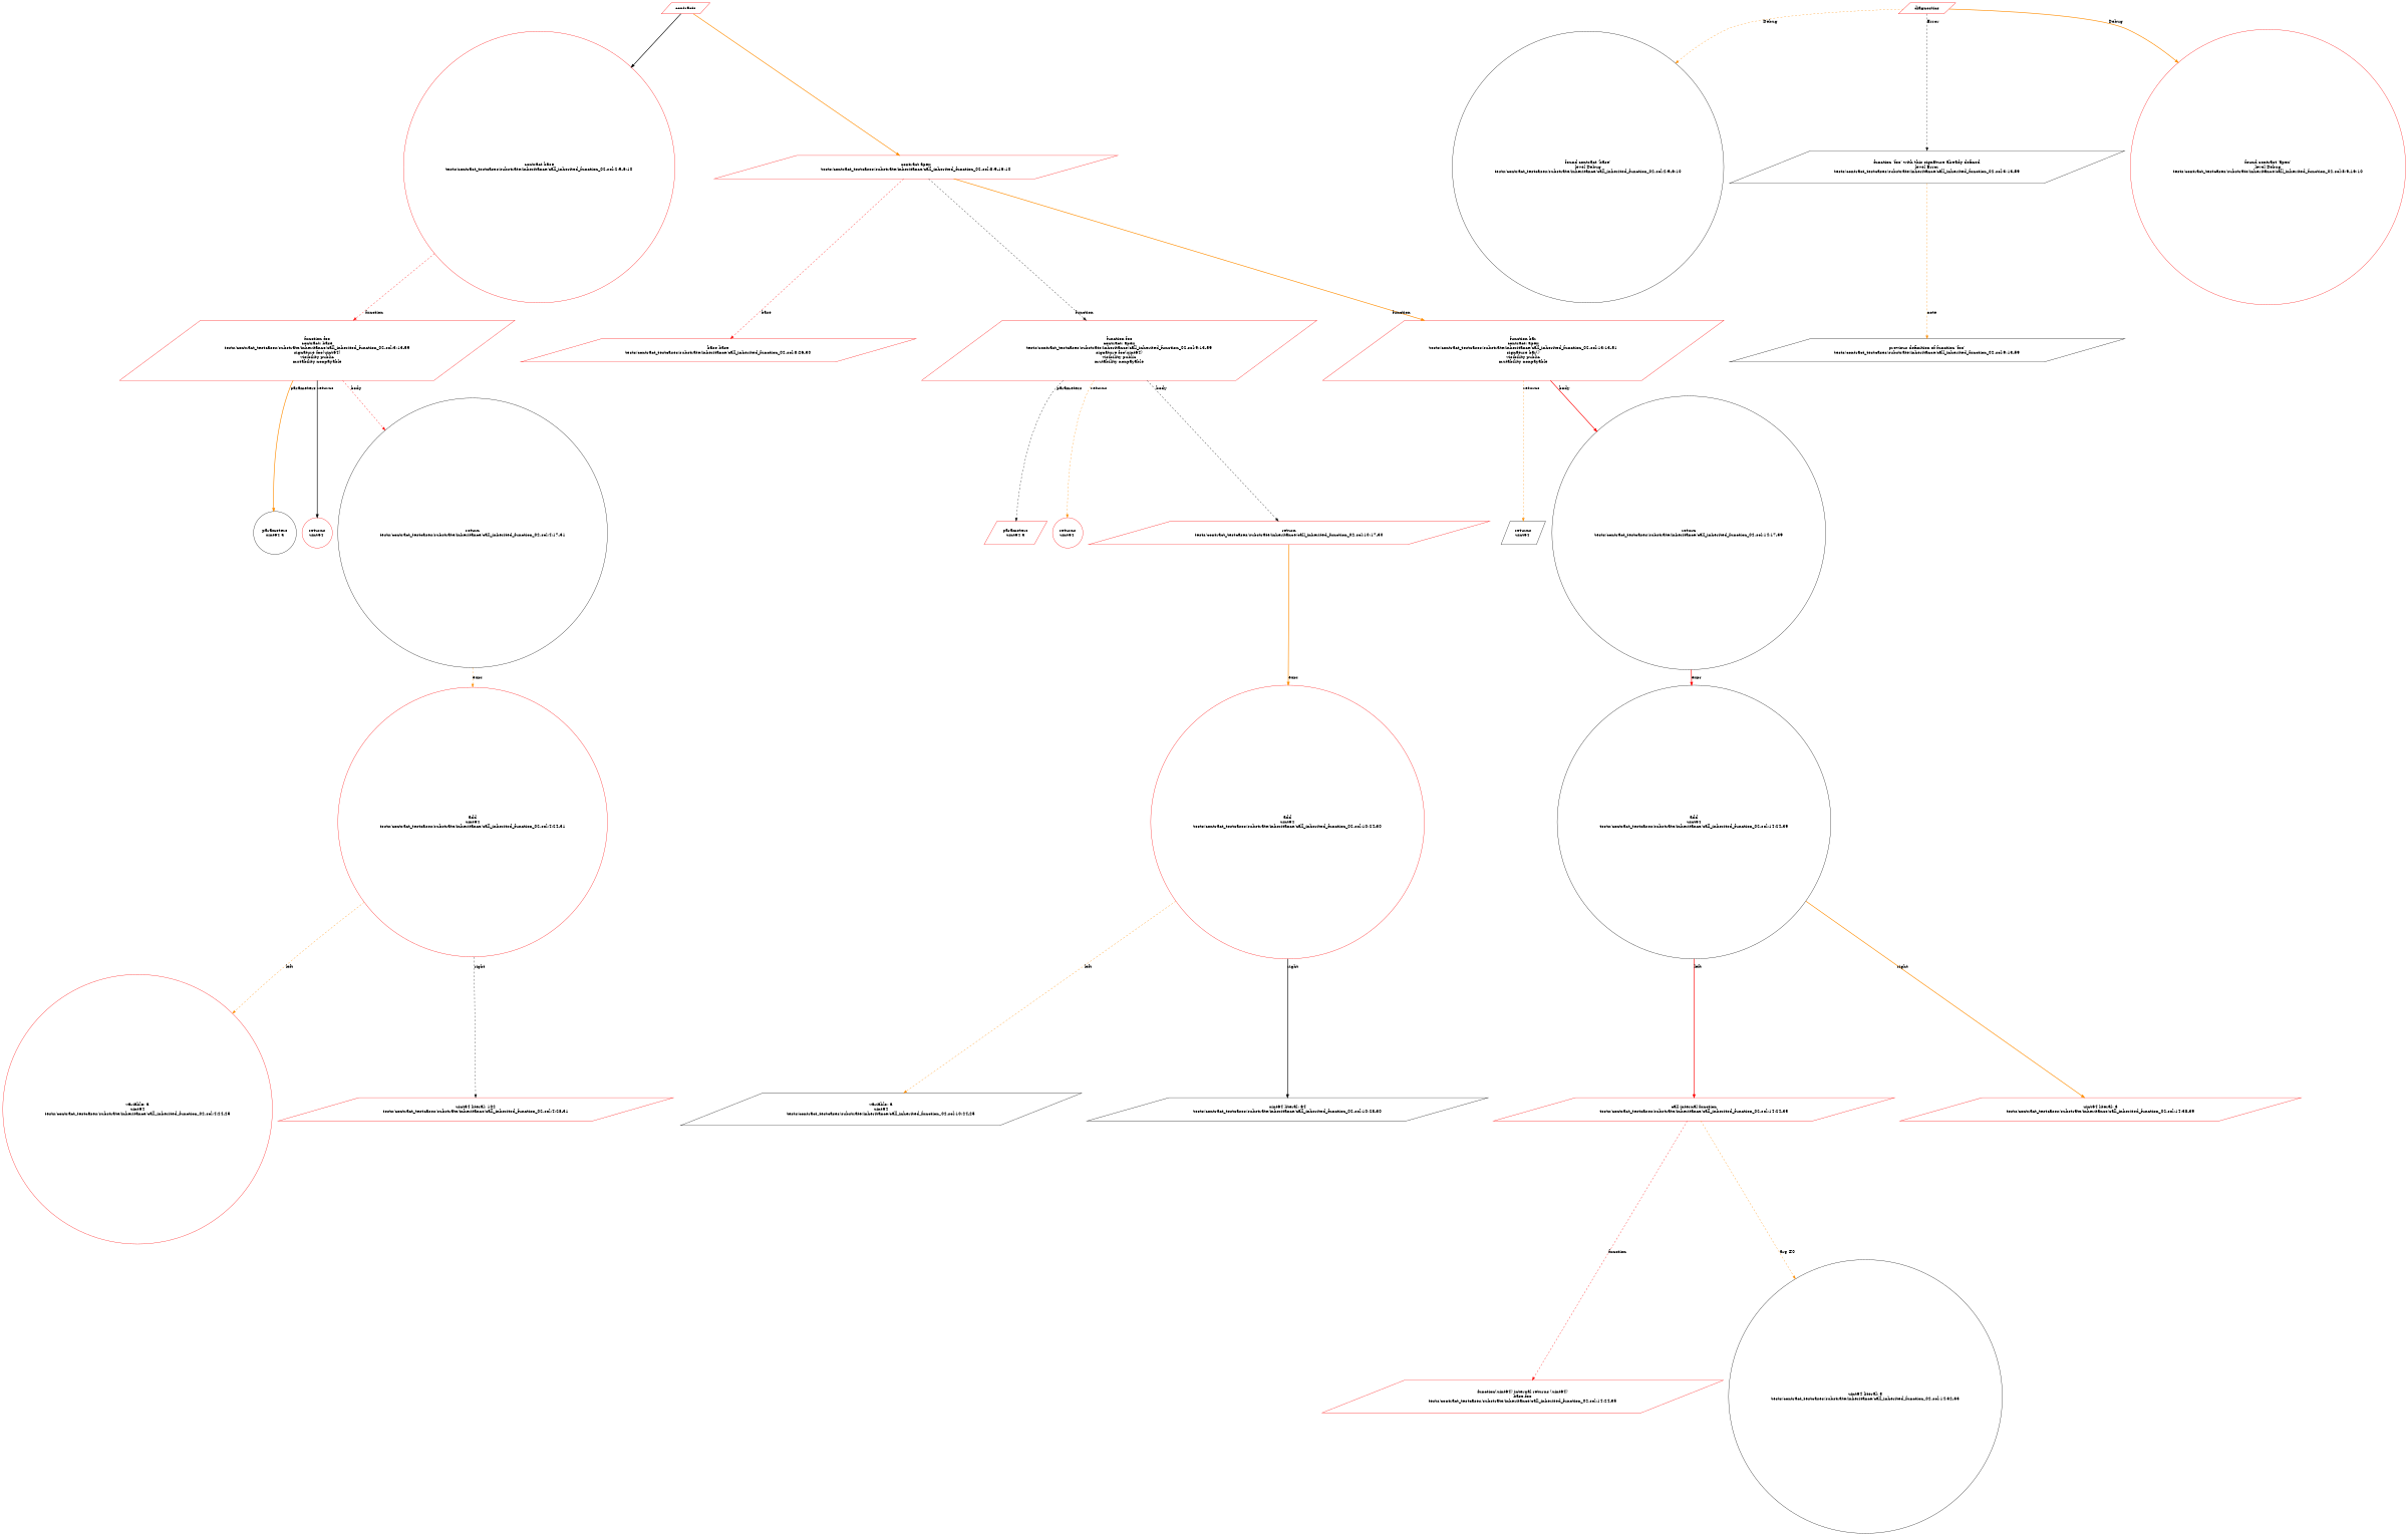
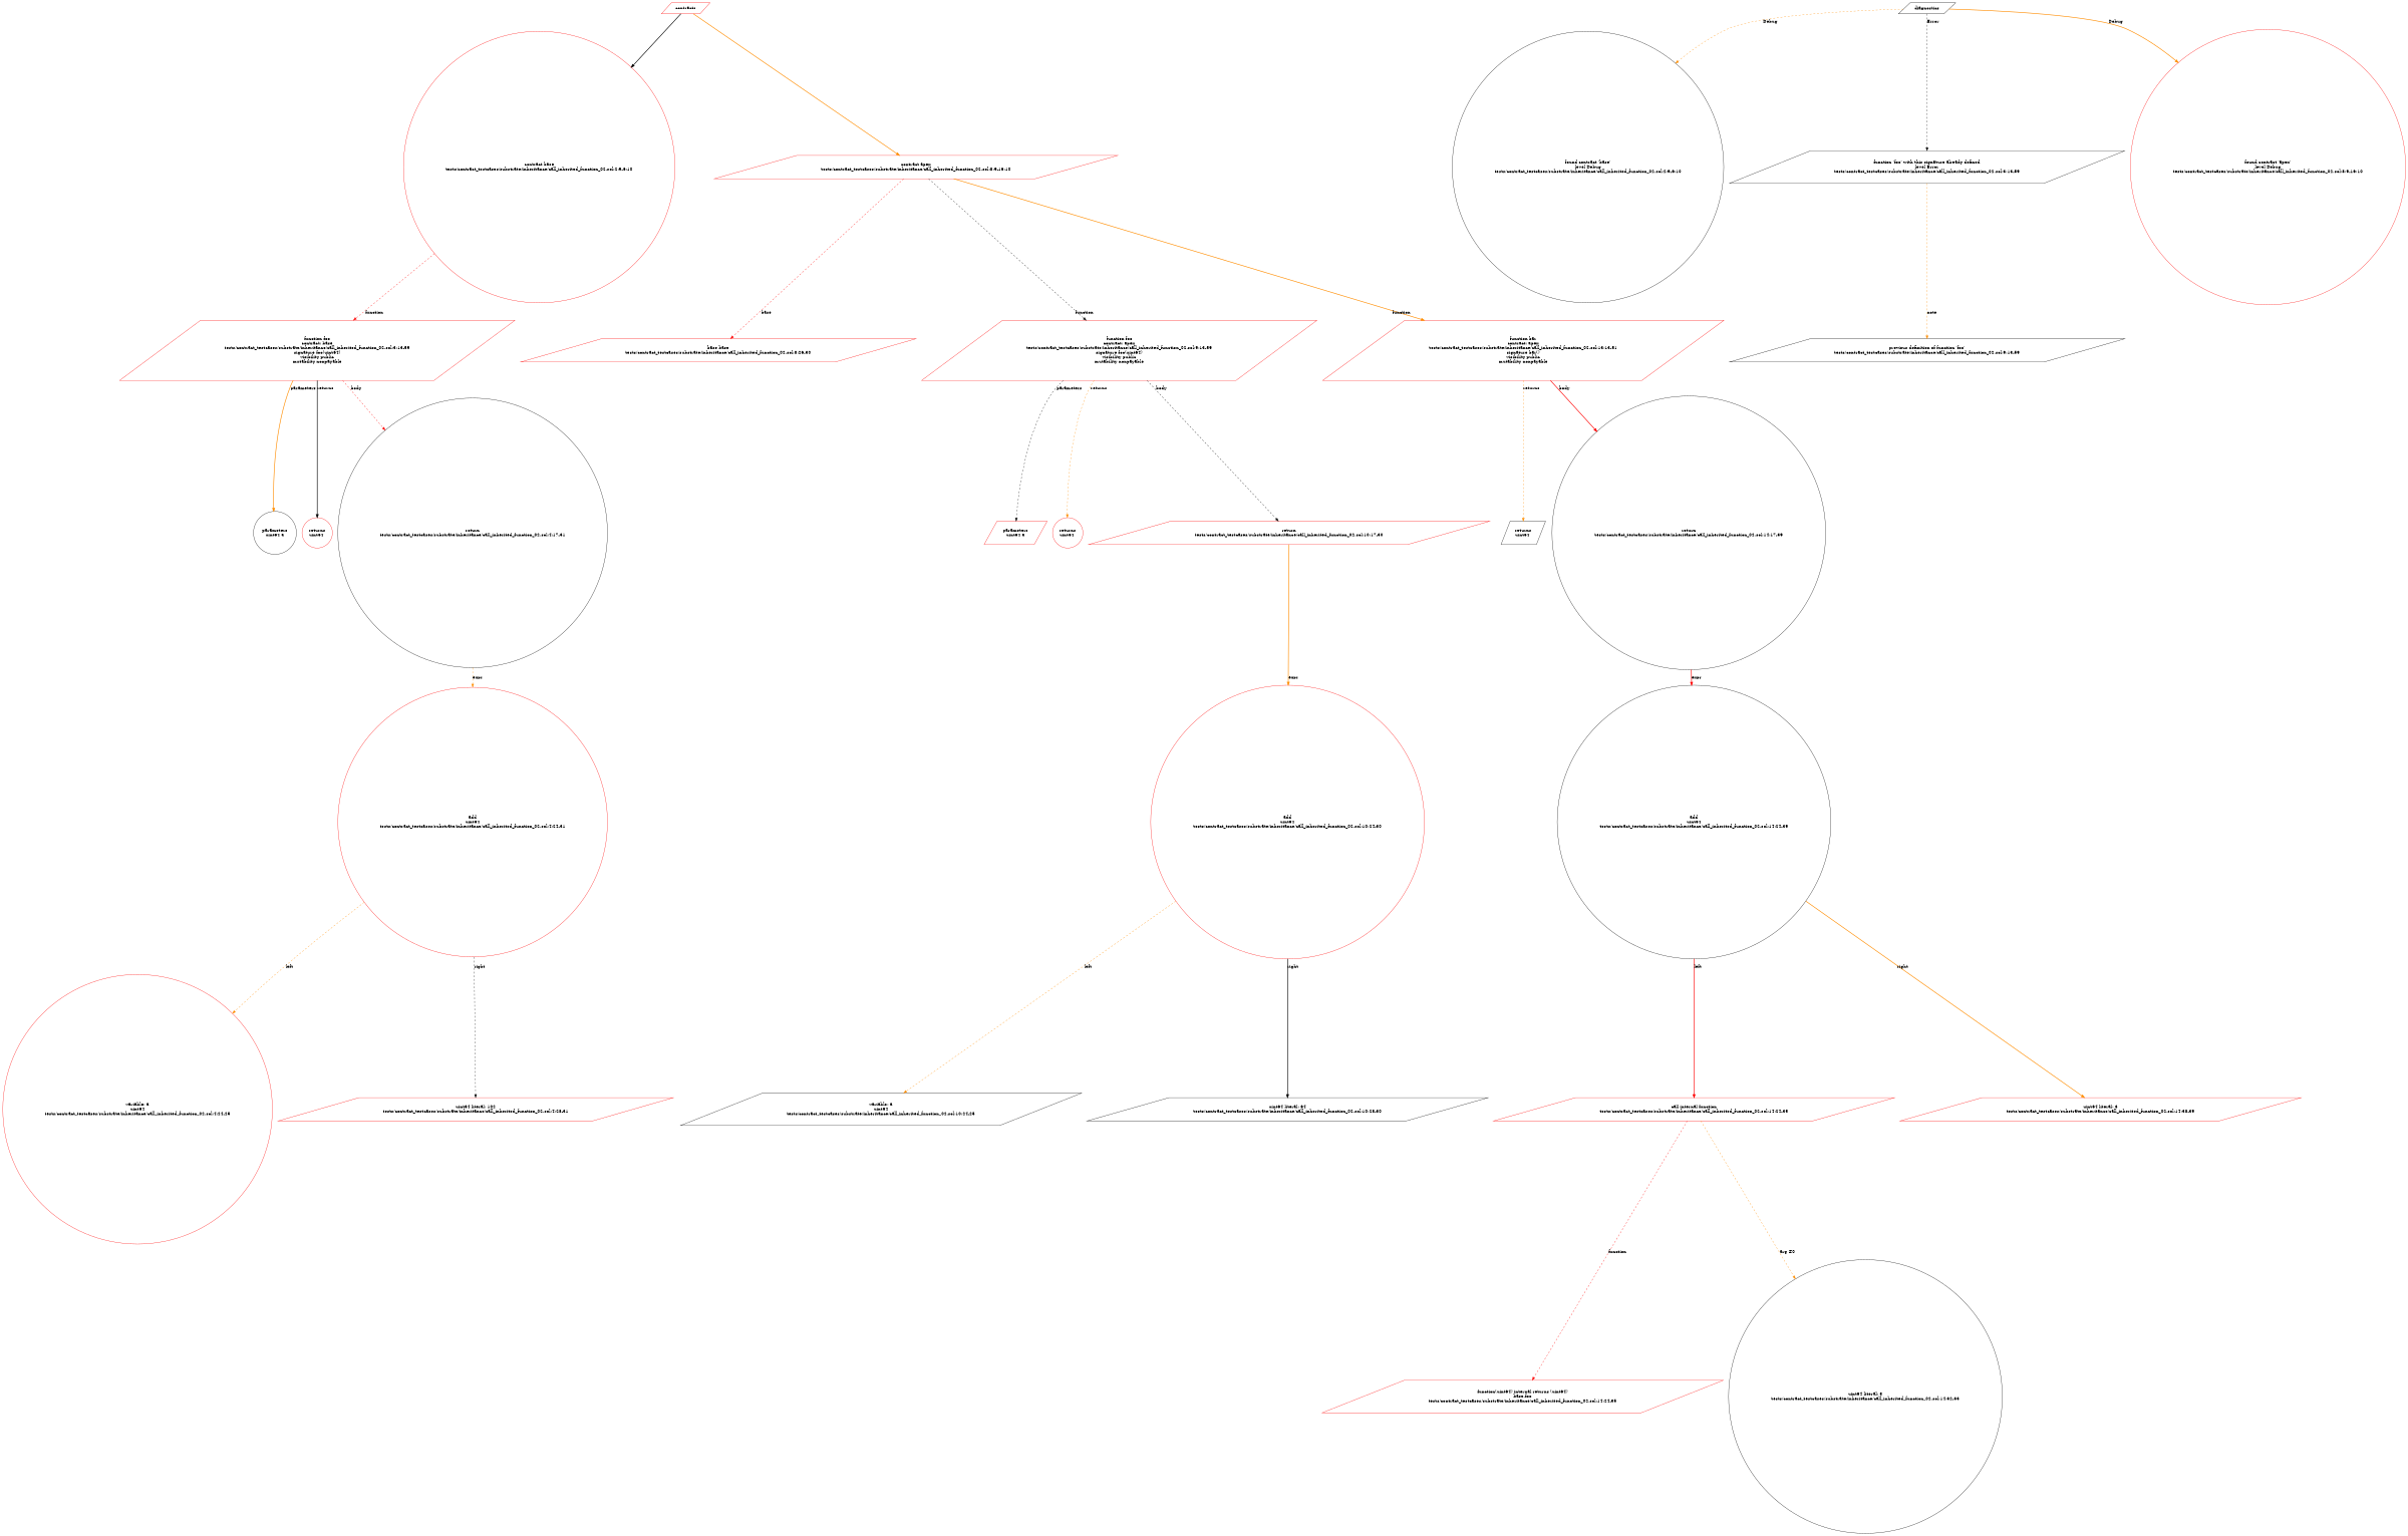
  strict digraph {
    node [color=red shape=parallelogram]
    edge [color=darkorange style=dashed]
    n1 [label="contract base\ntests/contract_testcases/substrate/inheritance/call_inherited_function_02.sol:2:9-6:10" shape=circle]
    n2 [label="function foo\ncontract: base\ntests/contract_testcases/substrate/inheritance/call_inherited_function_02.sol:3:13-59\nsignature foo(uint64)\nvisibility public\nmutability nonpayable"]
    n3 [label="parameters\nuint64 a" color=black shape=circle]
    n4 [label="returns\nuint64 " shape=circle]
    n5 [label="return\ntests/contract_testcases/substrate/inheritance/call_inherited_function_02.sol:4:17-31" color=black shape=circle]
    n6 [label="add\nuint64\ntests/contract_testcases/substrate/inheritance/call_inherited_function_02.sol:4:24-31" shape=circle]
    n7 [label="variable: a\nuint64\ntests/contract_testcases/substrate/inheritance/call_inherited_function_02.sol:4:24-25" shape=circle]
    n8 [label="uint64 literal: 102\ntests/contract_testcases/substrate/inheritance/call_inherited_function_02.sol:4:28-31"]
    n9 [label="contract apex\ntests/contract_testcases/substrate/inheritance/call_inherited_function_02.sol:8:9-16:10"]
    n10 [label="base base\ntests/contract_testcases/substrate/inheritance/call_inherited_function_02.sol:8:26-30"]
    n11 [label="function foo\ncontract: apex\ntests/contract_testcases/substrate/inheritance/call_inherited_function_02.sol:9:13-59\nsignature foo(uint64)\nvisibility public\nmutability nonpayable"]
    n12 [label="function bar\ncontract: apex\ntests/contract_testcases/substrate/inheritance/call_inherited_function_02.sol:13:13-51\nsignature bar()\nvisibility public\nmutability nonpayable"]
    n13 [label="parameters\nuint64 a"]
    n14 [label="returns\nuint64 " shape=circle]
    n15 [label="return\ntests/contract_testcases/substrate/inheritance/call_inherited_function_02.sol:10:17-30"]
    n16 [label="add\nuint64\ntests/contract_testcases/substrate/inheritance/call_inherited_function_02.sol:10:24-30" shape=circle]
    n17 [label="variable: a\nuint64\ntests/contract_testcases/substrate/inheritance/call_inherited_function_02.sol:10:24-25" color=black]
    n18 [label="uint64 literal: 64\ntests/contract_testcases/substrate/inheritance/call_inherited_function_02.sol:10:28-30" color=black]
    n19 [label="returns\nuint64 " color=black]
    n20 [label="return\ntests/contract_testcases/substrate/inheritance/call_inherited_function_02.sol:14:17-39" color=black shape=circle]
    n21 [label="add\nuint64\ntests/contract_testcases/substrate/inheritance/call_inherited_function_02.sol:14:24-39" color=black shape=circle]
    n22 [label="call internal function\ntests/contract_testcases/substrate/inheritance/call_inherited_function_02.sol:14:24-35"]
    n23 [label="uint64 literal: 3\ntests/contract_testcases/substrate/inheritance/call_inherited_function_02.sol:14:38-39"]
    n24 [label="function(uint64) internal returns (uint64)\nbase.foo\ntests/contract_testcases/substrate/inheritance/call_inherited_function_02.sol:14:24-35"]
    n25 [label="uint64 literal: 3\ntests/contract_testcases/substrate/inheritance/call_inherited_function_02.sol:14:32-33" color=black shape=circle]
    n26 [label="found contract 'base'\nlevel Debug\ntests/contract_testcases/substrate/inheritance/call_inherited_function_02.sol:2:9-6:10" color=black shape=circle]
    n27 [label="function 'foo' with this signature already defined\nlevel Error\ntests/contract_testcases/substrate/inheritance/call_inherited_function_02.sol:3:13-59" color=black]
    n28 [label="previous definition of function 'foo'\ntests/contract_testcases/substrate/inheritance/call_inherited_function_02.sol:9:13-59" color=black]
    n29 [label="found contract 'apex'\nlevel Debug\ntests/contract_testcases/substrate/inheritance/call_inherited_function_02.sol:8:9-16:10" shape=circle]
    contracts
-   diagnostics
+   diagnostics [color=black]
    n1 -> n2 [label=function color=red]
    n2 -> n3 [label=parameters style=bold]
    n2 -> n4 [label=returns color=black style=bold]
    n2 -> n5 [label=body color=red]
    n5 -> n6 [label=expr]
    n6 -> n7 [label=left]
    n6 -> n8 [label=right color=black]
    n9 -> n10 [label=base color=red]
    n9 -> n11 [label=function color=black]
    n9 -> n12 [label=function style=bold]
    n11 -> n13 [label=parameters color=black]
    n11 -> n14 [label=returns]
    n11 -> n15 [label=body color=black]
    n12 -> n19 [label=returns]
    n12 -> n20 [label=body color=red style=bold]
    n15 -> n16 [label=expr style=bold]
    n16 -> n17 [label=left]
    n16 -> n18 [label=right color=black style=bold]
    n20 -> n21 [label=expr color=red style=bold]
    n21 -> n22 [label=left color=red style=bold]
    n21 -> n23 [label=right style=bold]
    n22 -> n24 [label=function color=red]
    n22 -> n25 [label="arg #0"]
    n27 -> n28 [label=note]
    contracts -> n1 [color=black style=bold]
    contracts -> n9 [style=bold]
    diagnostics -> n26 [label=Debug]
    diagnostics -> n27 [label=Error color=black]
    diagnostics -> n29 [label=Debug style=bold]
  }
